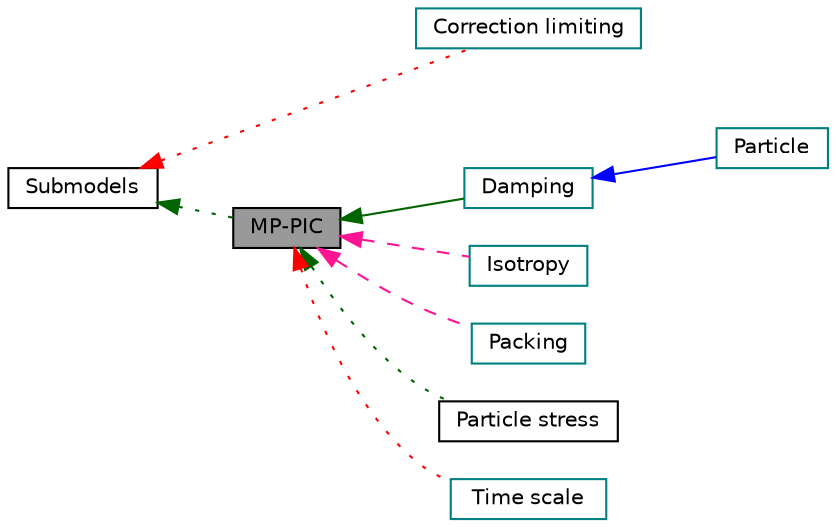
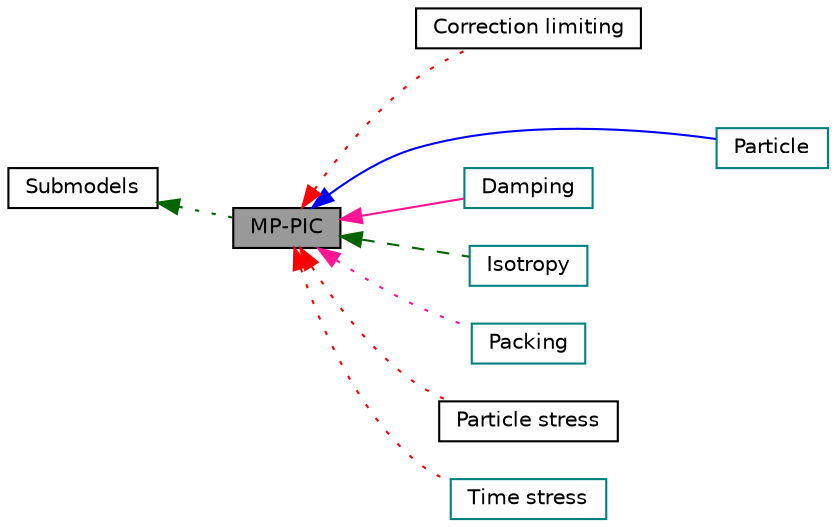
  digraph {
    rankdir=LR
    node [color=teal fillcolor=white fontname=Helvetica fontsize=10 shape=box style=filled]
    edge [color=deeppink dir=back fontname=Helvetica fontsize=10 labelfontname=Helvetica labelfontsize=10 shape=plaintext style=dotted]
    n1 [height=0.2 label=Particle width=0.4]
-   n2 [height=0.2 label="Correction limiting" width=0.4]
+   n2 [color=black height=0.2 label="Correction limiting" width=0.4]
    n3 [height=0.2 label=Damping width=0.4]
    n4 [height=0.2 label=Isotropy width=0.4]
    n5 [height=0.2 label=Packing width=0.4]
    n6 [color=black height=0.2 label="Particle stress" width=0.4]
    n7 [color=black fillcolor=grey60 fontcolor=black height=0.2 label="MP-PIC" width=0.4]
-   n8 [height=0.2 label="Time scale" width=0.4]
+   n8 [height=0.2 label="Time stress" width=0.4]
    n9 [color=black height=0.2 label=Submodels width=0.4]
-   n3 -> n1 [color=blue style=solid]
-   n9 -> n2 [color=red]
-   n7 -> n3 [color=darkgreen style=solid]
-   n7 -> n4 [style=dashed]
-   n7 -> n5 [style=dashed]
-   n7 -> n6 [color=darkgreen]
+   n7 -> n1 [color=blue style=solid]
+   n7 -> n2 [color=red]
+   n7 -> n3 [style=solid]
+   n7 -> n4 [color=darkgreen style=dashed]
+   n7 -> n5
+   n7 -> n6 [color=red]
    n7 -> n8 [color=red]
    n9 -> n7 [color=darkgreen]
  }
